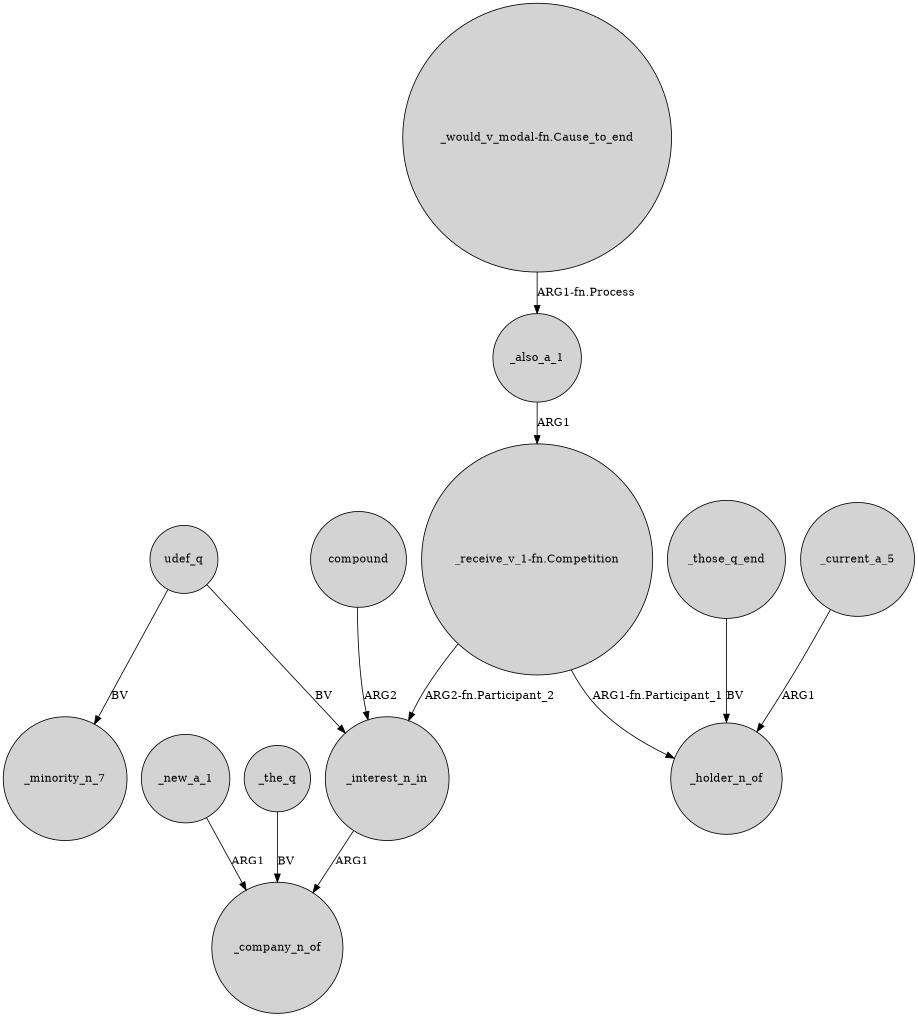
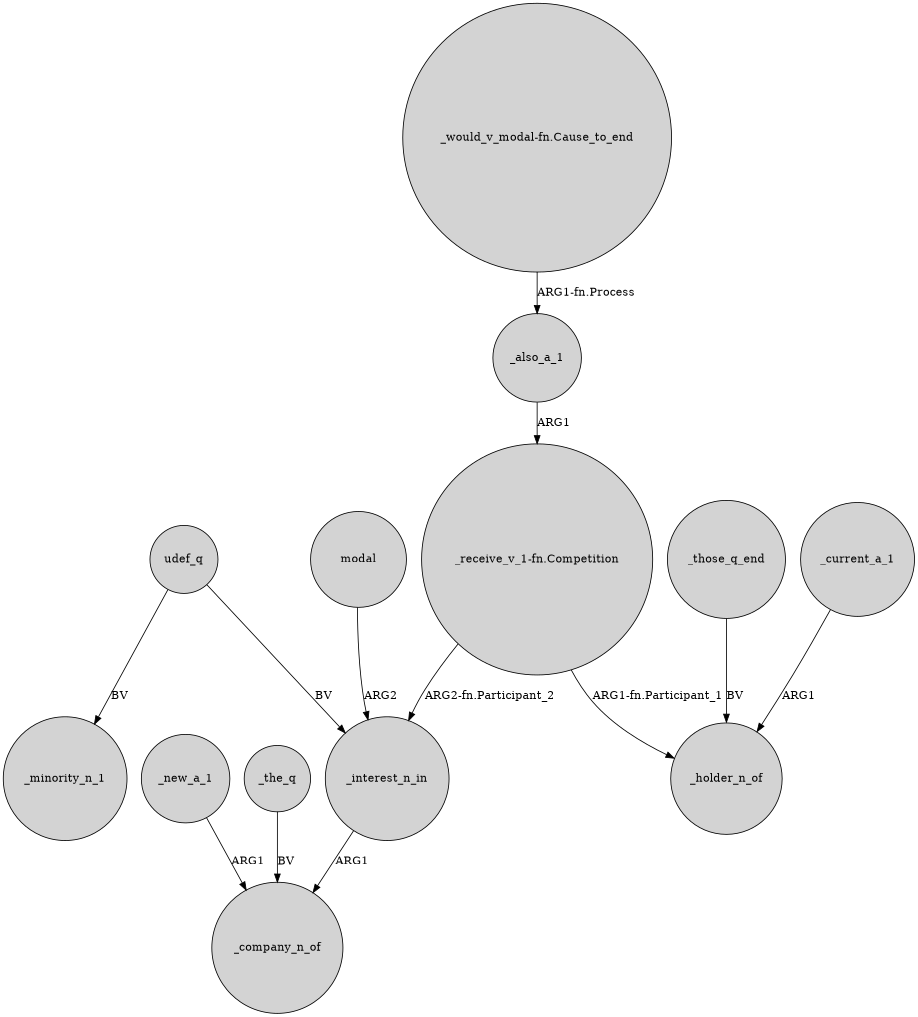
  digraph {
    node [shape=circle style=filled]
    udef_q
    _interest_n_in
-   _minority_n_1 [label=_minority_n_7]
+   _minority_n_1
    _company_n_of
    _new_a_1
    "_receive_v_1-fn.Competition"
    _holder_n_of
    n8 [label=_those_q_end]
    "_would_v_modal-fn.Cause_to_end"
    _also_a_1
-   compound
-   _current_a_1 [label=_current_a_5]
+   compound [label=modal]
+   _current_a_1
    _the_q
    udef_q -> _interest_n_in [label=BV]
    udef_q -> _minority_n_1 [label=BV]
    _interest_n_in -> _company_n_of [label=ARG1]
    _new_a_1 -> _company_n_of [label=ARG1]
    "_receive_v_1-fn.Competition" -> _interest_n_in [label="ARG2-fn.Participant_2"]
    "_receive_v_1-fn.Competition" -> _holder_n_of [label="ARG1-fn.Participant_1"]
    n8 -> _holder_n_of [label=BV]
    "_would_v_modal-fn.Cause_to_end" -> _also_a_1 [label="ARG1-fn.Process"]
    _also_a_1 -> "_receive_v_1-fn.Competition" [label=ARG1]
    compound -> _interest_n_in [label=ARG2]
    _current_a_1 -> _holder_n_of [label=ARG1]
    _the_q -> _company_n_of [label=BV]
  }
